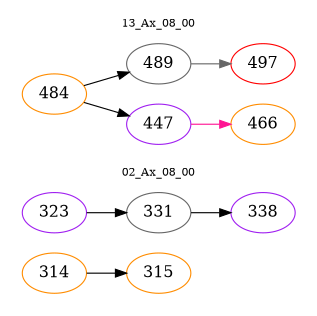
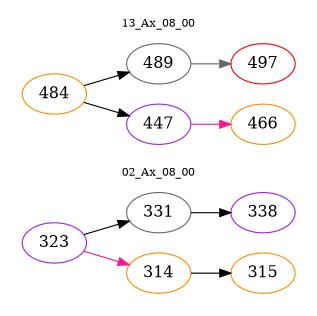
  digraph {
    rankdir=LR
    node [color=darkorange]
    edge [color=black]
    n1 [color=purple label=323]
    n2 [label=314]
    n3 [color=gray40 label=331]
    n4 [label=315]
    n5 [color=purple label=338]
    n6 [label=484]
    n7 [color=purple label=447]
    n8 [color=gray40 label=489]
    n9 [label=466]
    n10 [color=red label=497]
    subgraph cluster_1 {
      color=white
      fontsize=10
      label="02_Ax_08_00"
      n1
      n2
      n3
      n4
      n5
    }
    subgraph cluster_2 {
      color=white
      fontsize=10
      label="13_Ax_08_00"
      n6
      n7
      n8
      n9
      n10
    }
+   n1 -> n2 [color=deeppink]
    n1 -> n3
    n2 -> n4
    n3 -> n5
    n6 -> n7
    n6 -> n8
    n7 -> n9 [color=deeppink]
    n8 -> n10 [color=gray40]
  }
